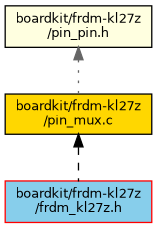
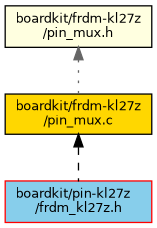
  digraph {
    node [color=black fontname=Helvetica fontsize=10 shape=record style=filled]
    edge [dir=back fontname=Helvetica fontsize=10 labelfontname=Helvetica labelfontsize=10]
-   n1 [fillcolor=lightyellow fontcolor=black height=0.2 label="boardkit/frdm-kl27z\l/pin_pin.h" width=0.4]
+   n1 [fillcolor=lightyellow fontcolor=black height=0.2 label="boardkit/frdm-kl27z\l/pin_mux.h" width=0.4]
    n2 [fillcolor=gold height=0.2 label="boardkit/frdm-kl27z\l/pin_mux.c" width=0.4]
-   n3 [color=red fillcolor=skyblue height=0.2 label="boardkit/frdm-kl27z\l/frdm_kl27z.h" width=0.4]
+   n3 [color=red fillcolor=skyblue height=0.2 label="boardkit/pin-kl27z\l/frdm_kl27z.h" width=0.4]
    n1 -> n2 [color=gray40 style=dotted]
    n2 -> n3 [color=black style=dashed]
  }
